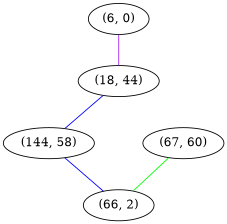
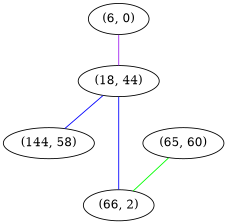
  graph {
    edge [color=blue]
    n1 [label="(6, 0)"]
    "(18, 44)"
    "(144, 58)"
    "(66, 2)"
-   "(67, 60)"
+   "(67, 60)" [label="(65, 60)"]
    n1 -- "(18, 44)" [color=purple weight=4]
    "(18, 44)" -- "(144, 58)" [weight=1]
-   "(144, 58)" -- "(66, 2)" [weight=3]
+   "(18, 44)" -- "(66, 2)" [weight=3]
    "(67, 60)" -- "(66, 2)" [color=green weight=2]
  }
